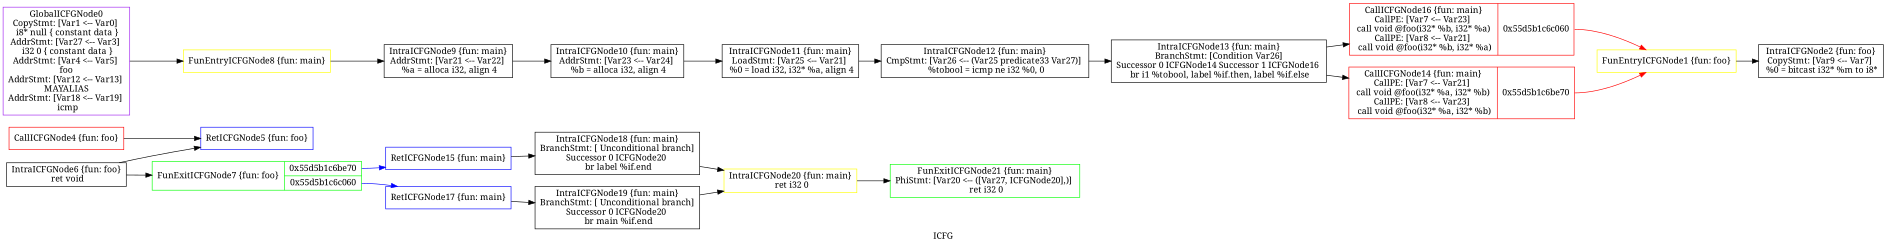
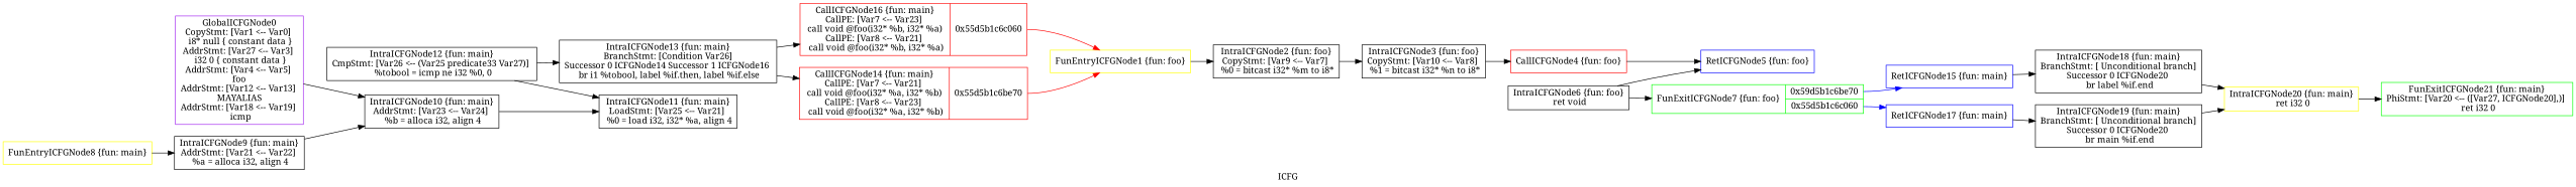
  digraph {
    fontname="Noto Serif"
    label=ICFG
    rankdir=LR
    node [color=black fontname="Noto Serif" shape=record]
    edge [fontname="Noto Serif" style=solid]
    n1 [color=green label="{FunExitICFGNode21 \{fun: main\}\nPhiStmt: [Var20 \<-- ([Var27, ICFGNode20],)]  \n   ret i32 0 }"]
    n2 [color=yellow label="{IntraICFGNode20 \{fun: main\}\n   ret i32 0 }"]
    n3 [label="{IntraICFGNode19 \{fun: main\}\nBranchStmt: [ Unconditional branch]\nSuccessor 0 ICFGNode20   \n   br main %if.end }"]
    n4 [label="{IntraICFGNode18 \{fun: main\}\nBranchStmt: [ Unconditional branch]\nSuccessor 0 ICFGNode20   \n   br label %if.end }"]
    n5 [color=blue label="{RetICFGNode17 \{fun: main\}}"]
    n6 [color=red label="{CallICFGNode16 \{fun: main\}\nCallPE: [Var7 \<-- Var23]  \n   call void @foo(i32* %b, i32* %a) \nCallPE: [Var8 \<-- Var21]  \n   call void @foo(i32* %b, i32* %a) |{<s0>0x55d5b1c6c060}}"]
    n7 [color=yellow label="{FunEntryICFGNode1 \{fun: foo\}}"]
    n8 [label="{IntraICFGNode2 \{fun: foo\}\nCopyStmt: [Var9 \<-- Var7]  \n   %0 = bitcast i32* %m to i8* }"]
+   n9 [label="{IntraICFGNode3 \{fun: foo\}\nCopyStmt: [Var10 \<-- Var8]  \n   %1 = bitcast i32* %n to i8* }"]
    n10 [color=blue label="{RetICFGNode15 \{fun: main\}}"]
    n11 [color=red label="{CallICFGNode14 \{fun: main\}\nCallPE: [Var7 \<-- Var21]  \n   call void @foo(i32* %a, i32* %b) \nCallPE: [Var8 \<-- Var23]  \n   call void @foo(i32* %a, i32* %b) |{<s0>0x55d5b1c6be70}}"]
    n12 [label="{IntraICFGNode13 \{fun: main\}\nBranchStmt: [Condition Var26]\nSuccessor 0 ICFGNode14   Successor 1 ICFGNode16   \n   br i1 %tobool, label %if.then, label %if.else }"]
    n13 [color=purple label="{GlobalICFGNode0\nCopyStmt: [Var1 \<-- Var0]  \n i8* null \{ constant data \}\nAddrStmt: [Var27 \<-- Var3]  \n i32 0 \{ constant data \}\nAddrStmt: [Var4 \<-- Var5]  \n foo \nAddrStmt: [Var12 \<-- Var13]  \n MAYALIAS \nAddrStmt: [Var18 \<-- Var19]  \n icmp }"]
    n14 [color=yellow label="{FunEntryICFGNode8 \{fun: main\}}"]
    n15 [label="{IntraICFGNode9 \{fun: main\}\nAddrStmt: [Var21 \<-- Var22]  \n   %a = alloca i32, align 4 }"]
    n16 [label="{IntraICFGNode10 \{fun: main\}\nAddrStmt: [Var23 \<-- Var24]  \n   %b = alloca i32, align 4 }"]
    n17 [color=red label="{CallICFGNode4 \{fun: foo\}}"]
    n18 [color=blue label="{RetICFGNode5 \{fun: foo\}}"]
    n19 [label="{IntraICFGNode6 \{fun: foo\}\n   ret void }"]
-   n20 [color=green label="{FunExitICFGNode7 \{fun: foo\}|{<s0>0x55d5b1c6be70|<s1>0x55d5b1c6c060}}"]
+   n20 [color=green label="{FunExitICFGNode7 \{fun: foo\}|{<s0>0x59d5b1c6be70|<s1>0x55d5b1c6c060}}"]
    n21 [label="{IntraICFGNode11 \{fun: main\}\nLoadStmt: [Var25 \<-- Var21]  \n   %0 = load i32, i32* %a, align 4 }"]
    n22 [label="{IntraICFGNode12 \{fun: main\}\nCmpStmt: [Var26 \<-- (Var25 predicate33 Var27)]  \n   %tobool = icmp ne i32 %0, 0 }"]
    n2 -> n1
    n3 -> n2
    n4 -> n2
    n5 -> n3
    n6 -> n7 [color=red tailport=s0]
    n7 -> n8
+   n8 -> n9
+   n9 -> n17
    n10 -> n4
    n11 -> n7 [color=red tailport=s0]
    n12 -> n6
    n12 -> n11
-   n13 -> n14
+   n13 -> n16
    n14 -> n15
    n15 -> n16
    n16 -> n21
    n17 -> n18
    n19 -> n18
    n19 -> n20
    n20 -> n5 [color=blue tailport=s1]
    n20 -> n10 [color=blue tailport=s0]
-   n21 -> n22
+   n22 -> n21
    n22 -> n12
  }
